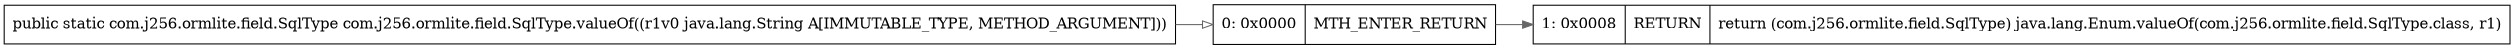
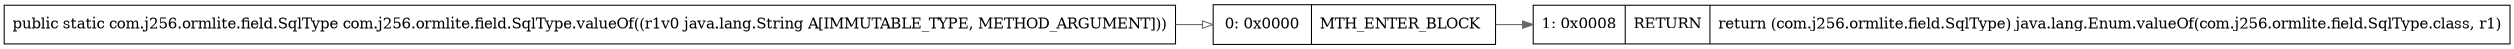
  digraph {
    rankdir=LR
    node [shape=record]
    edge [color=gray40]
-   n1 [label="{0\:\ 0x0000|MTH_ENTER_RETURN\l}"]
+   n1 [label="{0\:\ 0x0000|MTH_ENTER_BLOCK\l}"]
    n2 [label="{1\:\ 0x0008|RETURN\l|return (com.j256.ormlite.field.SqlType) java.lang.Enum.valueOf(com.j256.ormlite.field.SqlType.class, r1)\l}"]
    n3 [label="{public static com.j256.ormlite.field.SqlType com.j256.ormlite.field.SqlType.valueOf((r1v0 java.lang.String A[IMMUTABLE_TYPE, METHOD_ARGUMENT])) }"]
    n1 -> n2 [arrowhead=normal]
    n3 -> n1 [arrowhead=onormal]
  }
